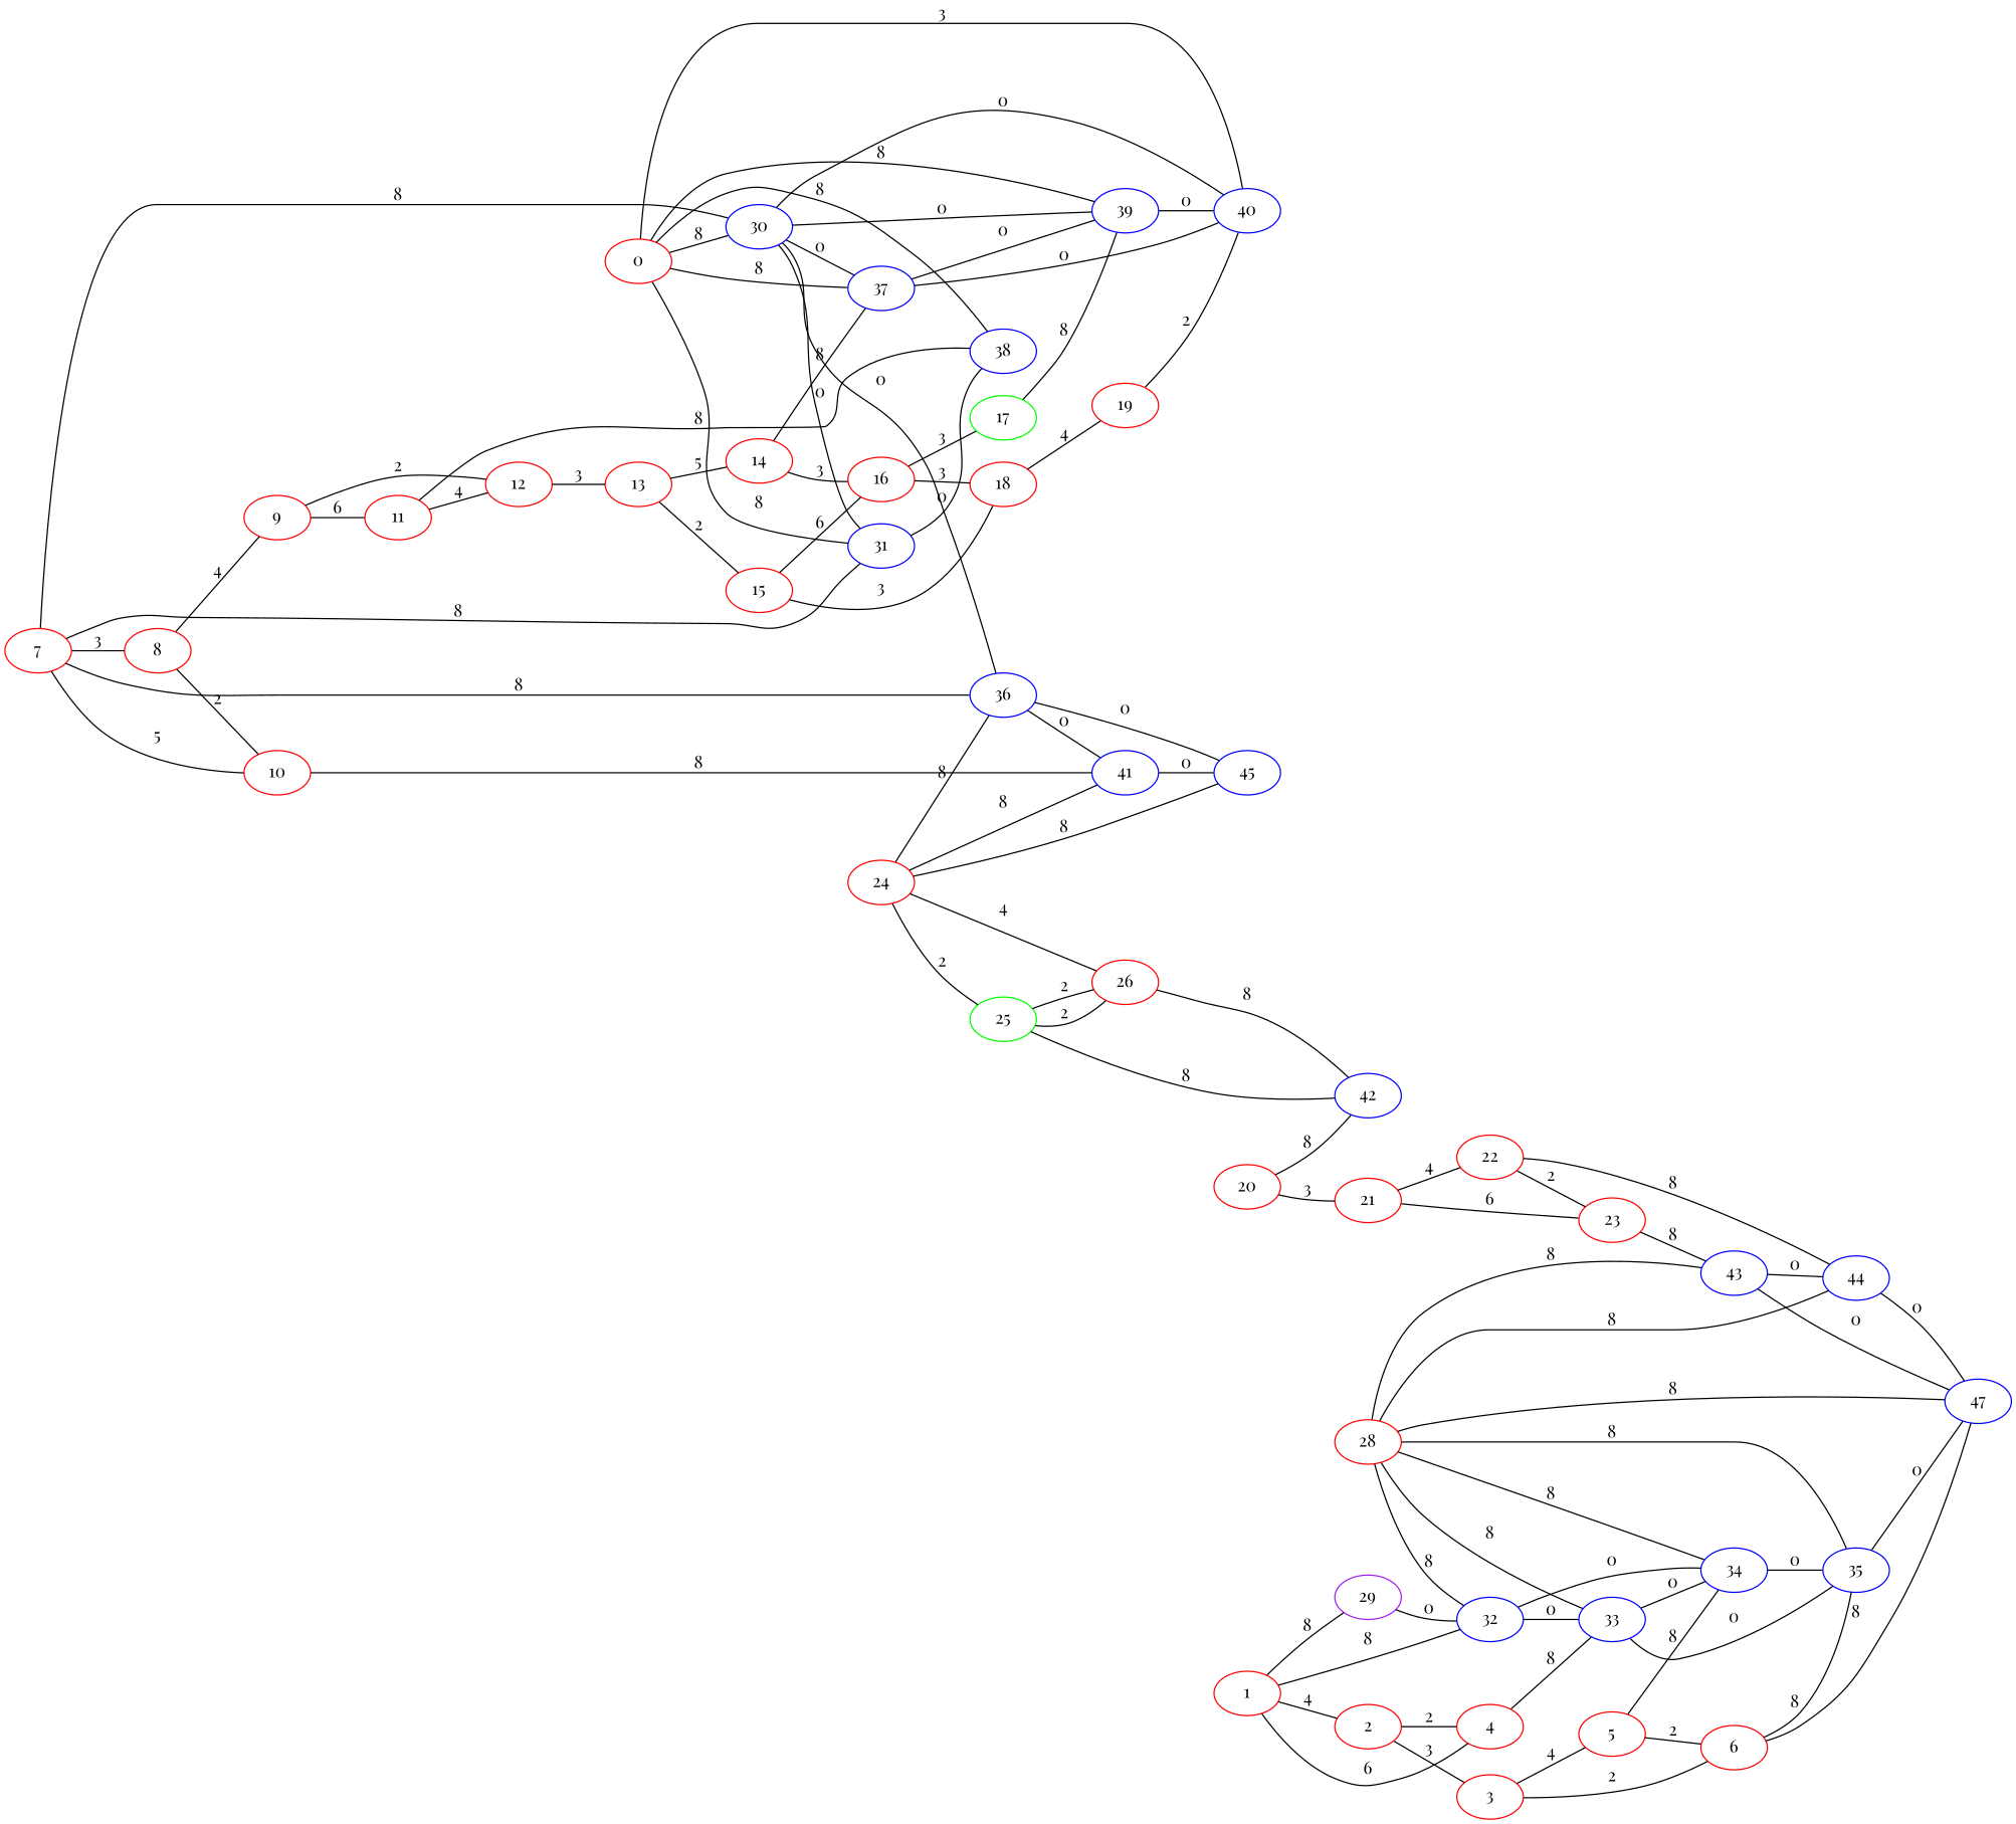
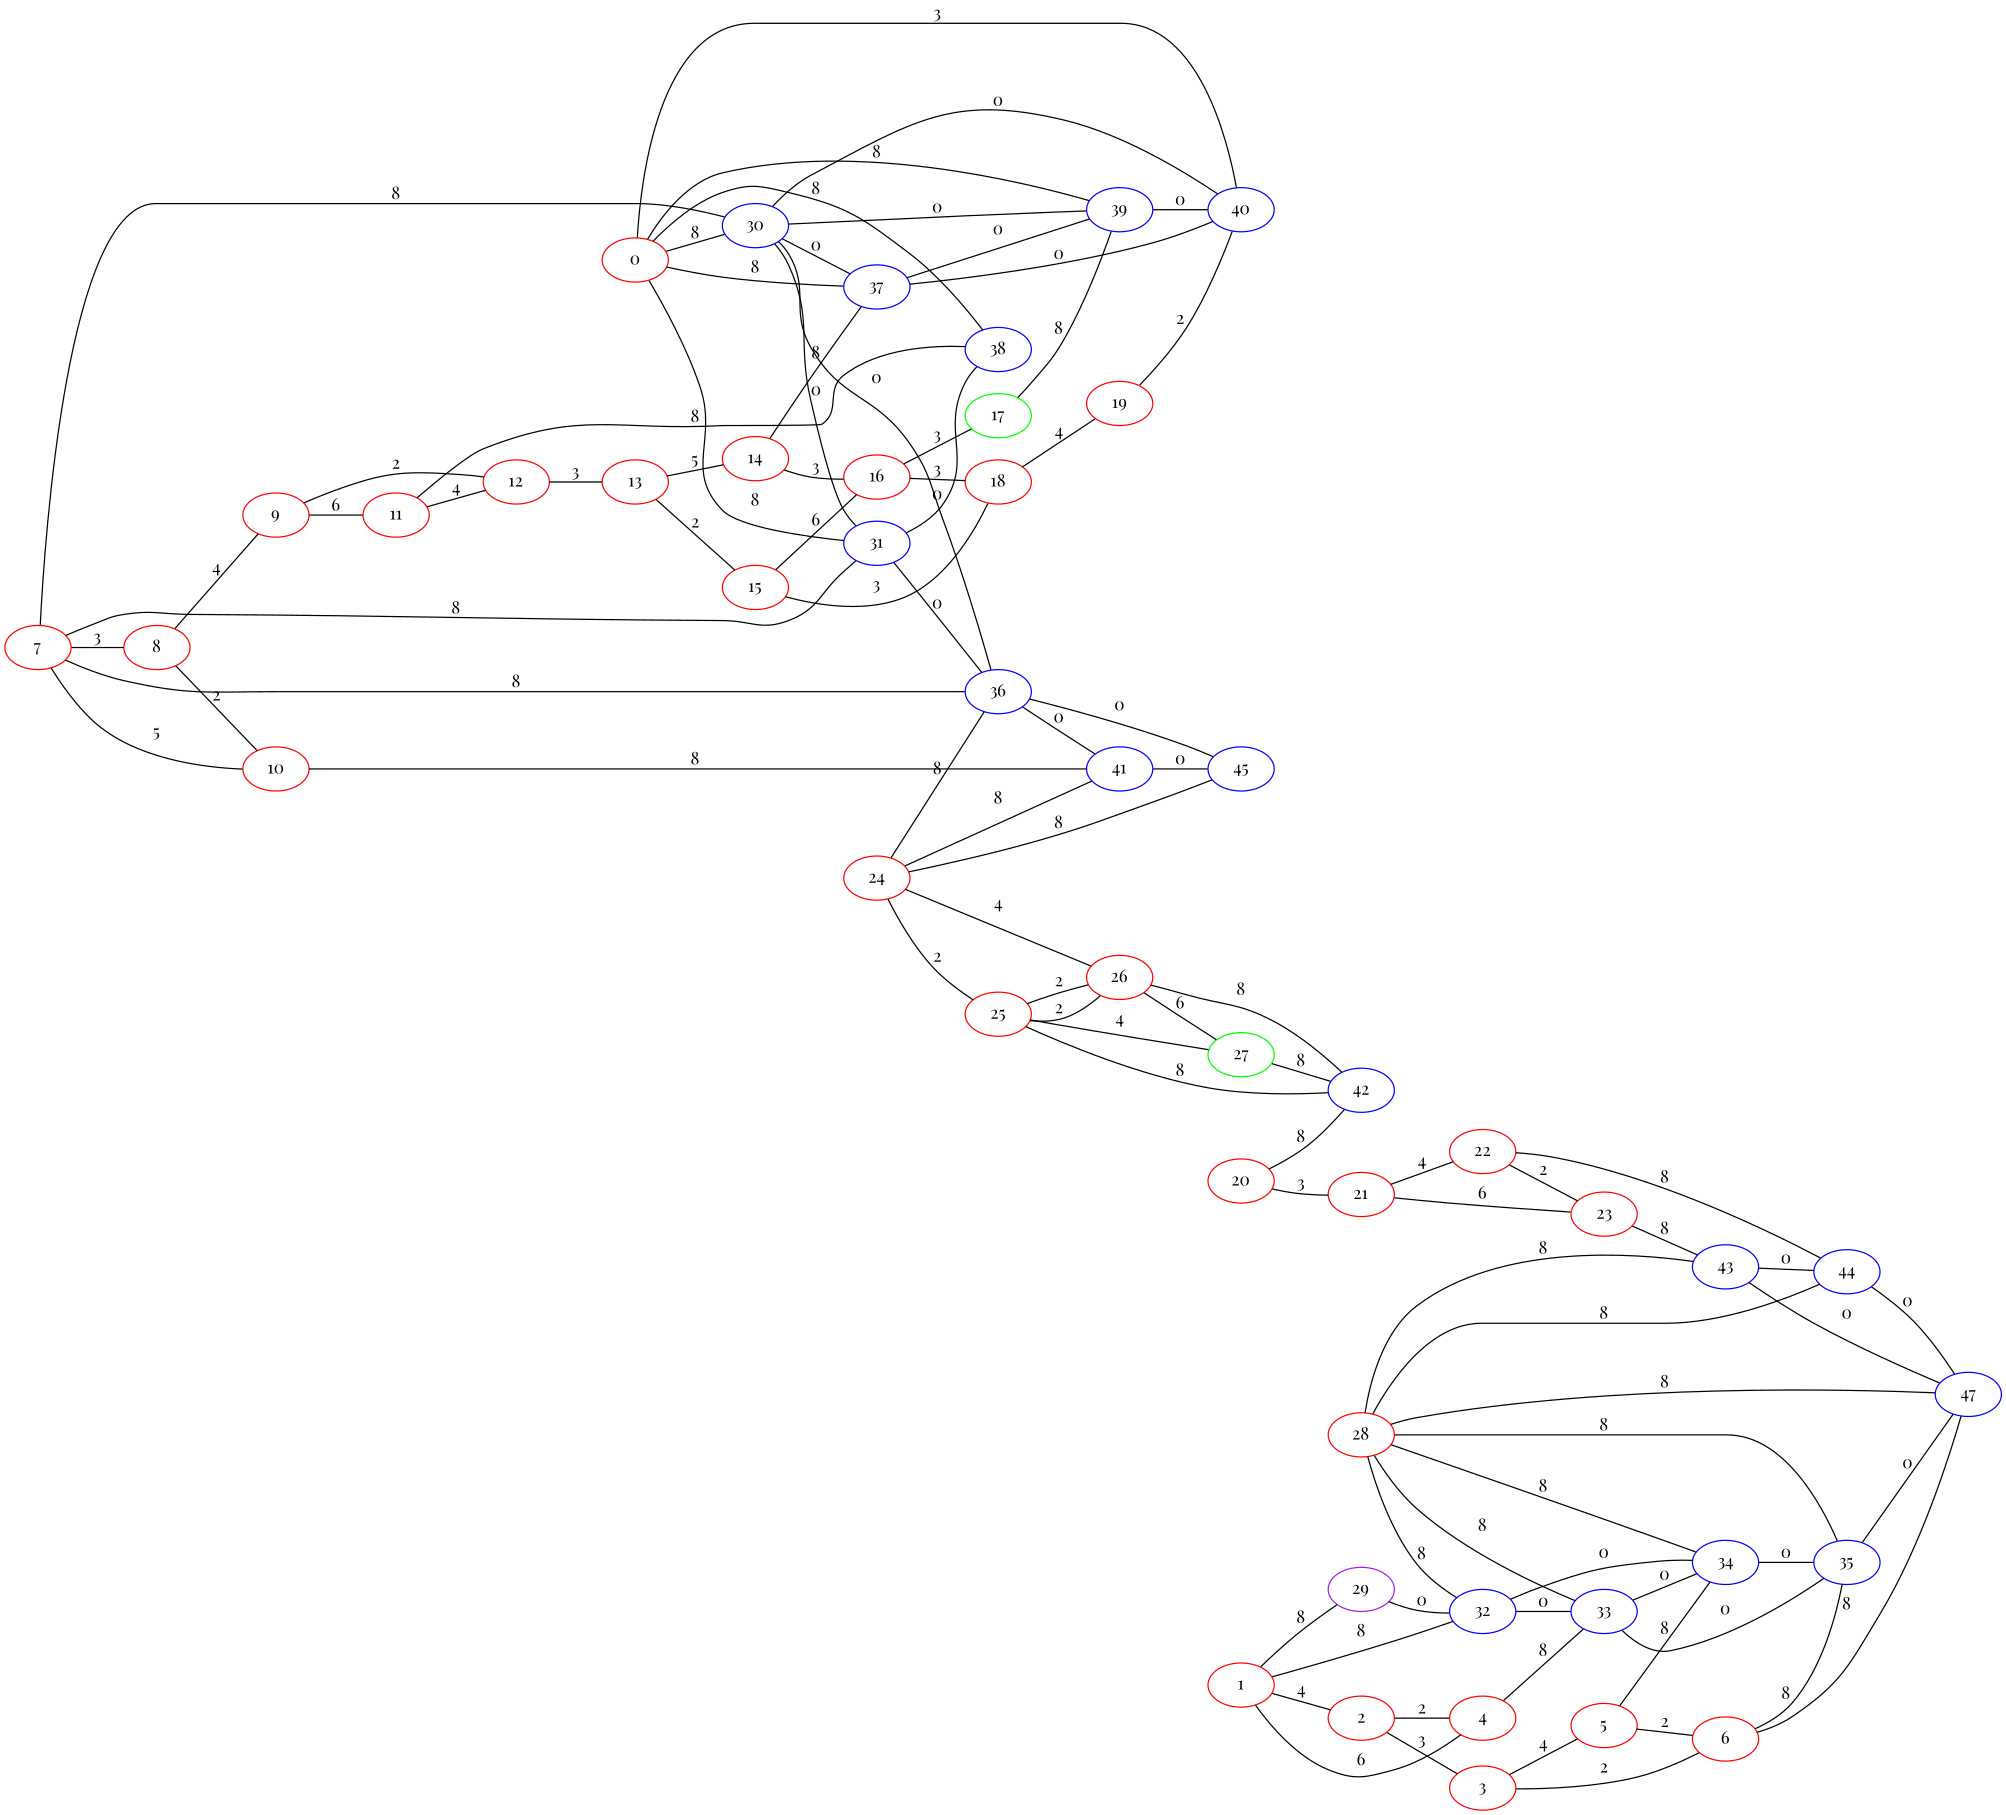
  graph {
    fontname="Playfair Display"
    rankdir=LR
    node [color=red fontname="Playfair Display" weight=1]
    edge [fontname="Playfair Display"]
    30 [color=blue weight=3]
    0
    31 [color=blue weight=3]
    37 [color=blue weight=3]
    38 [color=blue weight=3]
    39 [color=blue weight=3]
    40 [color=blue weight=3]
    36 [color=blue weight=3]
    1
    2
    4
    29 [color=purple weight=4]
    32 [color=blue weight=3]
    3
    33 [color=blue weight=3]
    34 [color=blue weight=3]
    5
    6
    35 [color=blue weight=3]
    47 [color=blue weight=3]
    7
    8
    10
    9
    41 [color=blue weight=3]
    45 [color=blue weight=3]
    11
    12
    13
    14
    15
    16
    18
    17 [color=green weight=2]
    19
    20
    21
    42 [color=blue weight=3]
    22
    23
    44 [color=blue weight=3]
    43 [color=blue weight=3]
    24
-   25 [color=green]
+   25
    26
+   27 [color=green weight=2]
    28
    30 -- 31 [label=0]
    30 -- 37 [label=0]
    30 -- 39 [label=0]
    30 -- 40 [label=0]
    30 -- 36 [label=0]
    0 -- 30 [label=8]
    0 -- 31 [label=8]
    0 -- 37 [label=8]
    0 -- 38 [label=8]
    0 -- 39 [label=8]
    0 -- 40 [label=3]
    31 -- 38 [label=0]
+   31 -- 36 [label=0]
    37 -- 39 [label=0]
    37 -- 40 [label=0]
    39 -- 40 [label=0]
    36 -- 41 [label=0]
    36 -- 45 [label=0]
    1 -- 2 [label=4]
    1 -- 4 [label=6]
    1 -- 29 [label=8]
    1 -- 32 [label=8]
    2 -- 4 [label=2]
    2 -- 3 [label=3]
    4 -- 33 [label=8]
    29 -- 32 [label=0]
    32 -- 33 [label=0]
    32 -- 34 [label=0]
    3 -- 5 [label=4]
    3 -- 6 [label=2]
    33 -- 34 [label=0]
    33 -- 35 [label=0]
    34 -- 35 [label=0]
    5 -- 34 [label=8]
    5 -- 6 [label=2]
    6 -- 35 [label=8]
    6 -- 47 [label=8]
    35 -- 47 [label=0]
    7 -- 30 [label=8]
    7 -- 31 [label=8]
    7 -- 36 [label=8]
    7 -- 8 [label=3]
    7 -- 10 [label=5]
    8 -- 10 [label=2]
    8 -- 9 [label=4]
    10 -- 41 [label=8]
    9 -- 11 [label=6]
    9 -- 12 [label=2]
    41 -- 45 [label=0]
    11 -- 38 [label=8]
    11 -- 12 [label=4]
    12 -- 13 [label=3]
    13 -- 14 [label=5]
    13 -- 15 [label=2]
    14 -- 37 [label=8]
    14 -- 16 [label=3]
    15 -- 16 [label=6]
    15 -- 18 [label=3]
    16 -- 18 [label=3]
    16 -- 17 [label=3]
    18 -- 19 [label=4]
    17 -- 39 [label=8]
    19 -- 40 [label=2]
    20 -- 21 [label=3]
    20 -- 42 [label=8]
    21 -- 22 [label=4]
    21 -- 23 [label=6]
    22 -- 23 [label=2]
    22 -- 44 [label=8]
    23 -- 43 [label=8]
    44 -- 47 [label=0]
    43 -- 47 [label=0]
    43 -- 44 [label=0]
    24 -- 36 [label=8]
    24 -- 41 [label=8]
    24 -- 45 [label=8]
    24 -- 25 [label=2]
    24 -- 26 [label=4]
    25 -- 42 [label=8]
    25 -- 26 [label=2]
    25 -- 26 [label=2]
+   25 -- 27 [label=4]
    26 -- 42 [label=8]
+   26 -- 27 [label=6]
+   27 -- 42 [label=8]
    28 -- 32 [label=8]
    28 -- 33 [label=8]
    28 -- 34 [label=8]
    28 -- 35 [label=8]
    28 -- 47 [label=8]
    28 -- 44 [label=8]
    28 -- 43 [label=8]
  }
